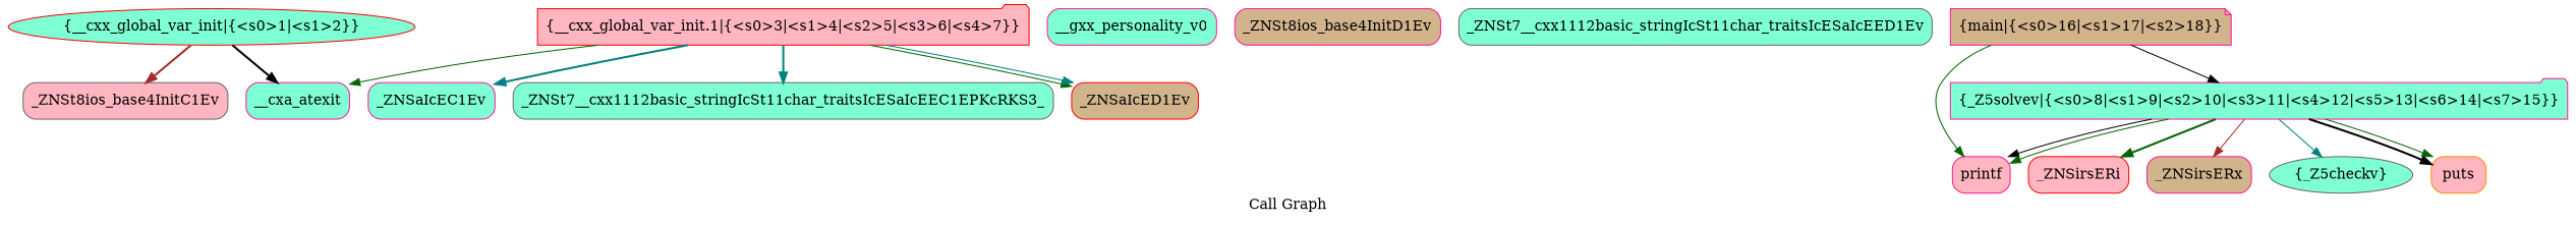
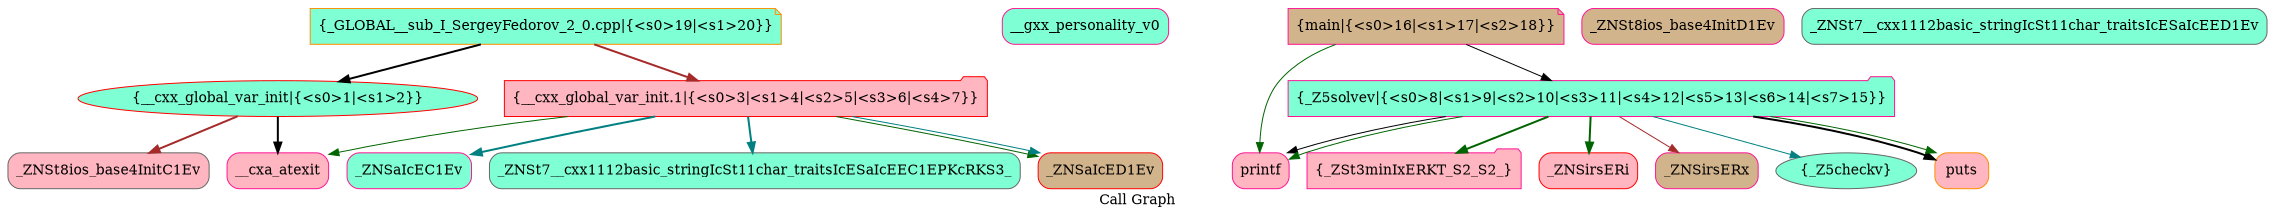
  digraph {
    label="Call Graph"
    node [color=deeppink fillcolor=aquamarine shape=Mrecord style=filled]
    edge [color=darkgreen style=solid tailport=s1]
    n1 [color=red label="{__cxx_global_var_init|{<s0>1|<s1>2}}" shape=ellipse]
    n2 [color=gray40 fillcolor=lightpink label="{_ZNSt8ios_base4InitC1Ev}"]
-   n3 [label="{__cxa_atexit}"]
+   n3 [fillcolor=lightpink label="{__cxa_atexit}"]
    n4 [label="{__gxx_personality_v0}"]
+   n5 [fillcolor=lightpink label="{_ZSt3minIxERKT_S2_S2_}" shape=folder]
    n6 [fillcolor=tan label="{_ZNSt8ios_base4InitD1Ev}"]
    n7 [color=gray40 label="{_ZNSt7__cxx1112basic_stringIcSt11char_traitsIcESaIcEED1Ev}"]
    n8 [fillcolor=lightpink label="{printf}"]
    n9 [color=red fillcolor=lightpink label="{__cxx_global_var_init.1|{<s0>3|<s1>4|<s2>5|<s3>6|<s4>7}}" shape=folder]
    n10 [label="{_ZNSaIcEC1Ev}"]
    n11 [color=gray40 label="{_ZNSt7__cxx1112basic_stringIcSt11char_traitsIcESaIcEEC1EPKcRKS3_}"]
    n12 [color=red fillcolor=tan label="{_ZNSaIcED1Ev}"]
    n13 [label="{_Z5solvev|{<s0>8|<s1>9|<s2>10|<s3>11|<s4>12|<s5>13|<s6>14|<s7>15}}" shape=folder]
    n14 [color=red fillcolor=lightpink label="{_ZNSirsERi}"]
    n15 [fillcolor=tan label="{_ZNSirsERx}"]
    n16 [color=gray40 label="{_Z5checkv}" shape=ellipse]
    n17 [color=darkorange fillcolor=lightpink label="{puts}"]
+   n18 [color=darkorange label="{_GLOBAL__sub_I_SergeyFedorov_2_0.cpp|{<s0>19|<s1>20}}" shape=note]
    n19 [fillcolor=tan label="{main|{<s0>16|<s1>17|<s2>18}}" shape=note]
    n1 -> n2 [color=brown style=bold tailport=s0]
    n1 -> n3 [color=black style=bold]
    n9 -> n3 [tailport=s3]
    n9 -> n10 [color=teal style=bold tailport=s0]
    n9 -> n11 [color=teal style=bold]
    n9 -> n12 [tailport=s2]
    n9 -> n12 [color=teal tailport=s4]
+   n13 -> n5 [style=bold tailport=s2]
    n13 -> n8 [color=black tailport=s5]
    n13 -> n8 [tailport=s6]
    n13 -> n14 [style=bold tailport=s0]
    n13 -> n15 [color=brown]
    n13 -> n16 [color=teal tailport=s3]
    n13 -> n17 [color=black style=bold tailport=s4]
    n13 -> n17 [tailport=s7]
+   n18 -> n1 [color=black style=bold tailport=s0]
+   n18 -> n9 [color=brown style=bold]
    n19 -> n8
    n19 -> n13 [color=black tailport=s2]
  }
